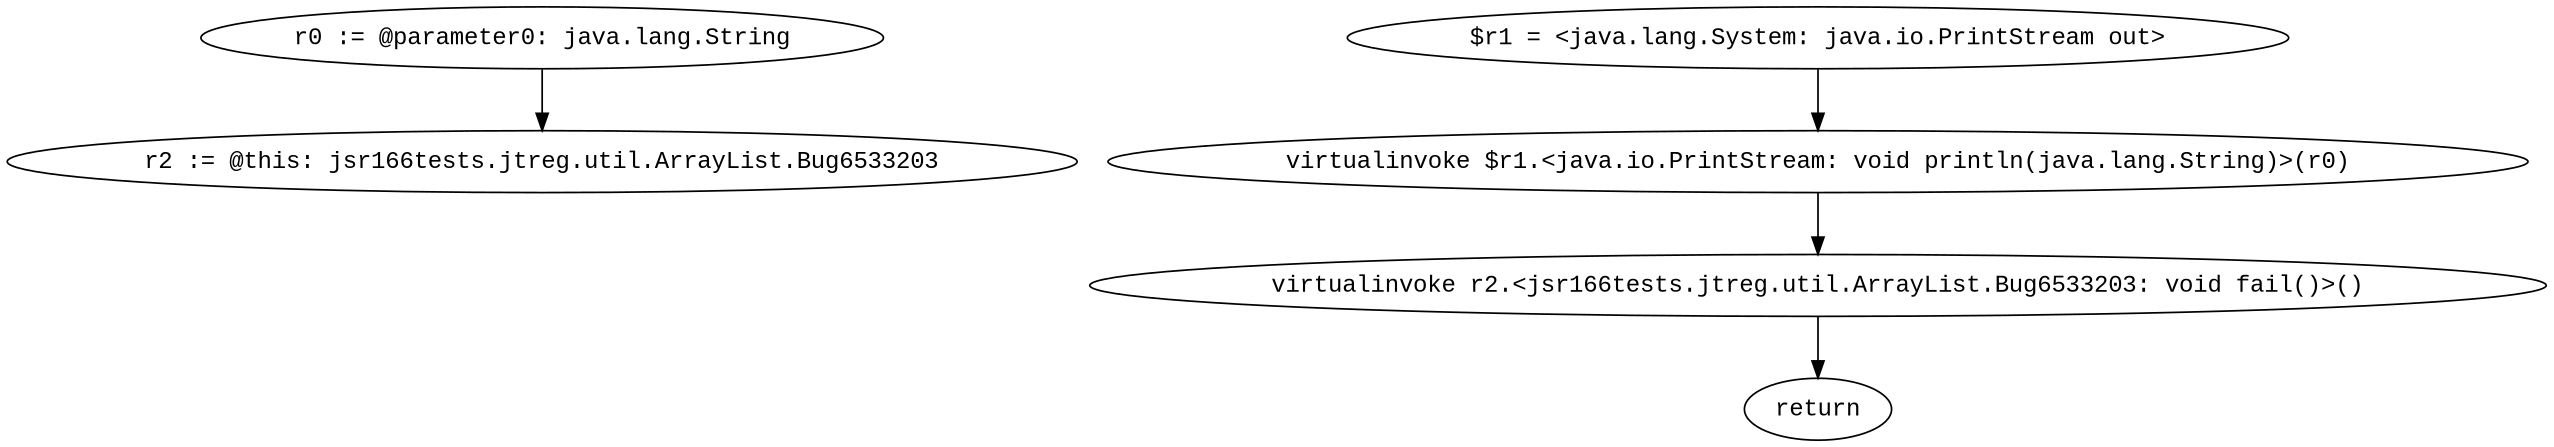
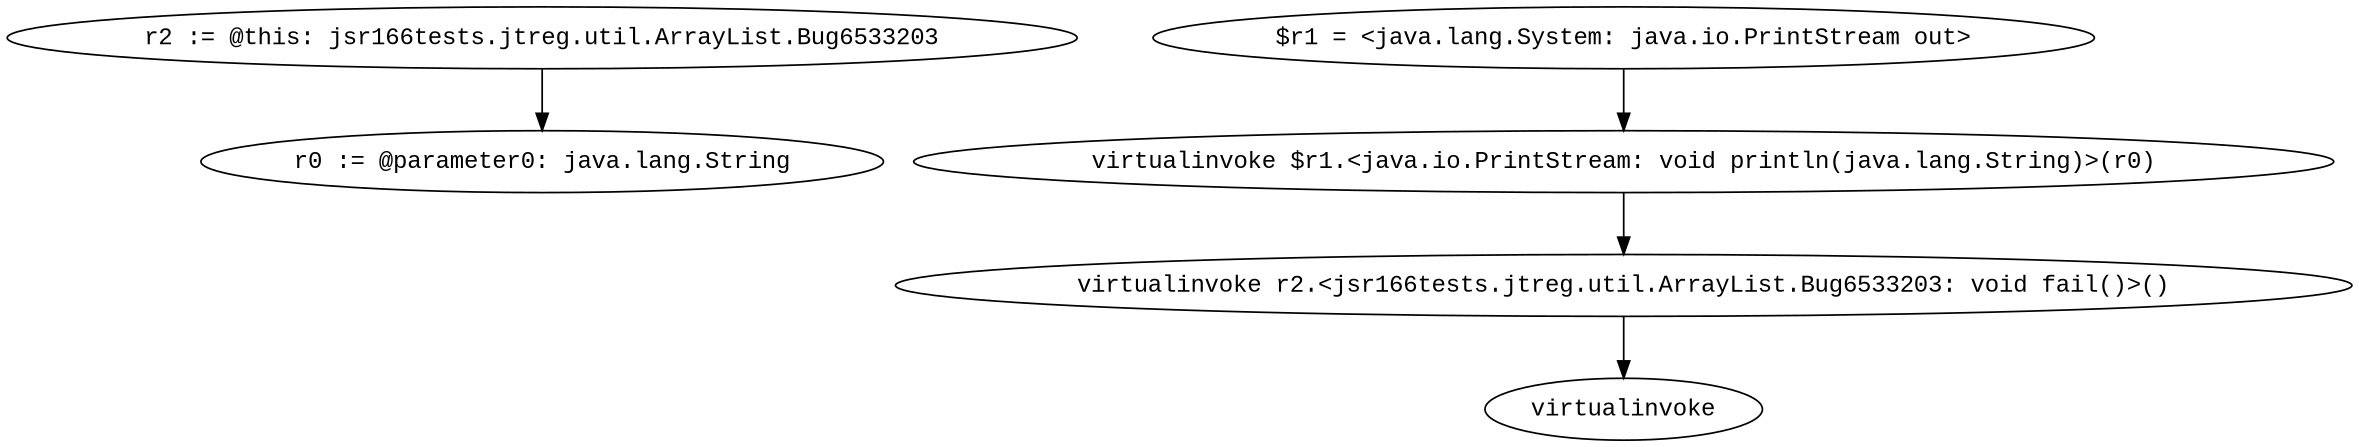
  digraph {
    fontname="Liberation Mono"
    node [fontname="Liberation Mono"]
    edge [fontname="Liberation Mono"]
    "r2 := @this: jsr166tests.jtreg.util.ArrayList.Bug6533203"
    "r0 := @parameter0: java.lang.String"
    "$r1 = <java.lang.System: java.io.PrintStream out>"
    "virtualinvoke $r1.<java.io.PrintStream: void println(java.lang.String)>(r0)"
    "virtualinvoke r2.<jsr166tests.jtreg.util.ArrayList.Bug6533203: void fail()>()"
-   return
-   "r0 := @parameter0: java.lang.String" -> "r2 := @this: jsr166tests.jtreg.util.ArrayList.Bug6533203"
+   return [label=virtualinvoke]
+   "r2 := @this: jsr166tests.jtreg.util.ArrayList.Bug6533203" -> "r0 := @parameter0: java.lang.String"
    "$r1 = <java.lang.System: java.io.PrintStream out>" -> "virtualinvoke $r1.<java.io.PrintStream: void println(java.lang.String)>(r0)"
    "virtualinvoke $r1.<java.io.PrintStream: void println(java.lang.String)>(r0)" -> "virtualinvoke r2.<jsr166tests.jtreg.util.ArrayList.Bug6533203: void fail()>()"
    "virtualinvoke r2.<jsr166tests.jtreg.util.ArrayList.Bug6533203: void fail()>()" -> return
  }
